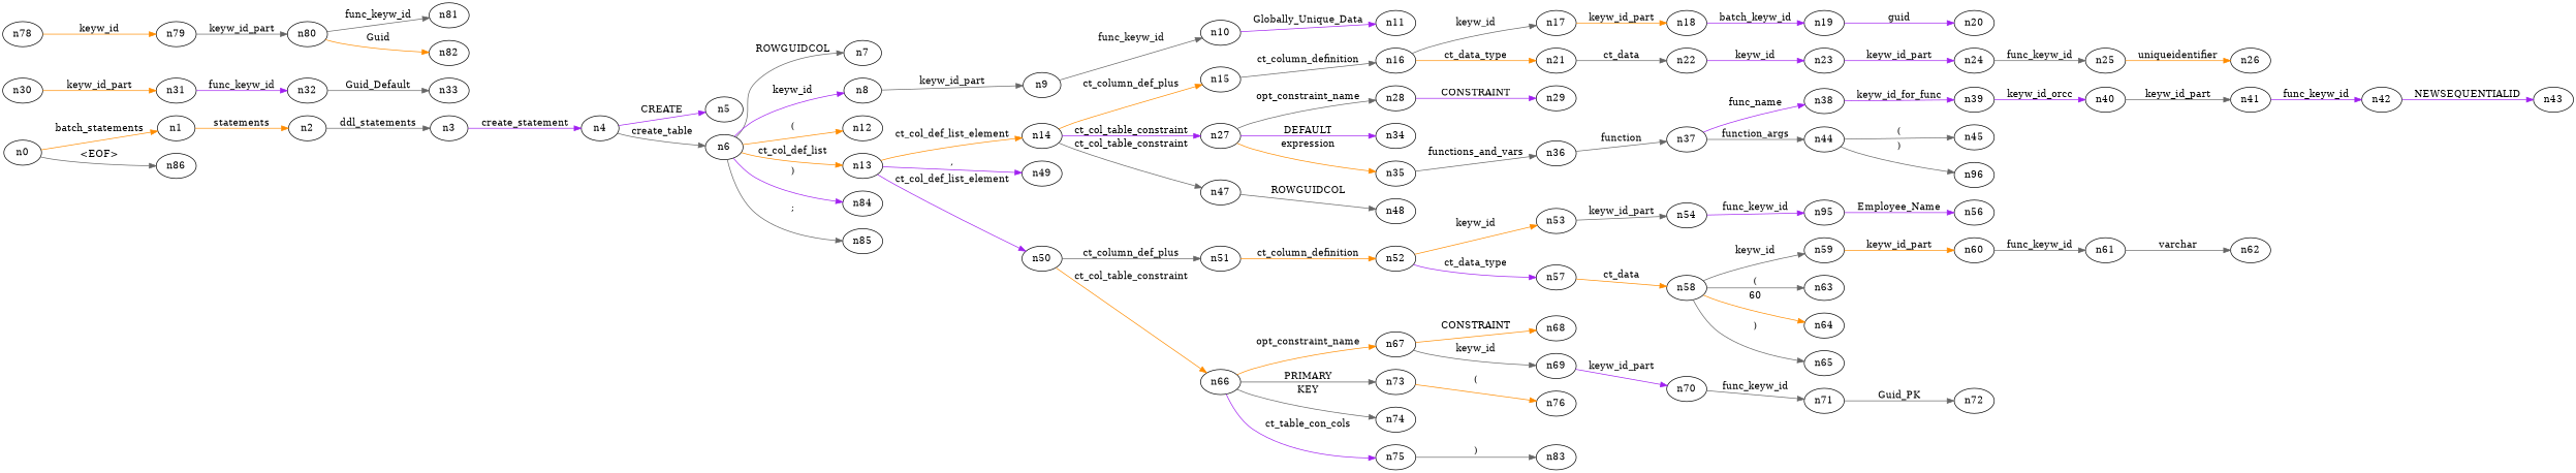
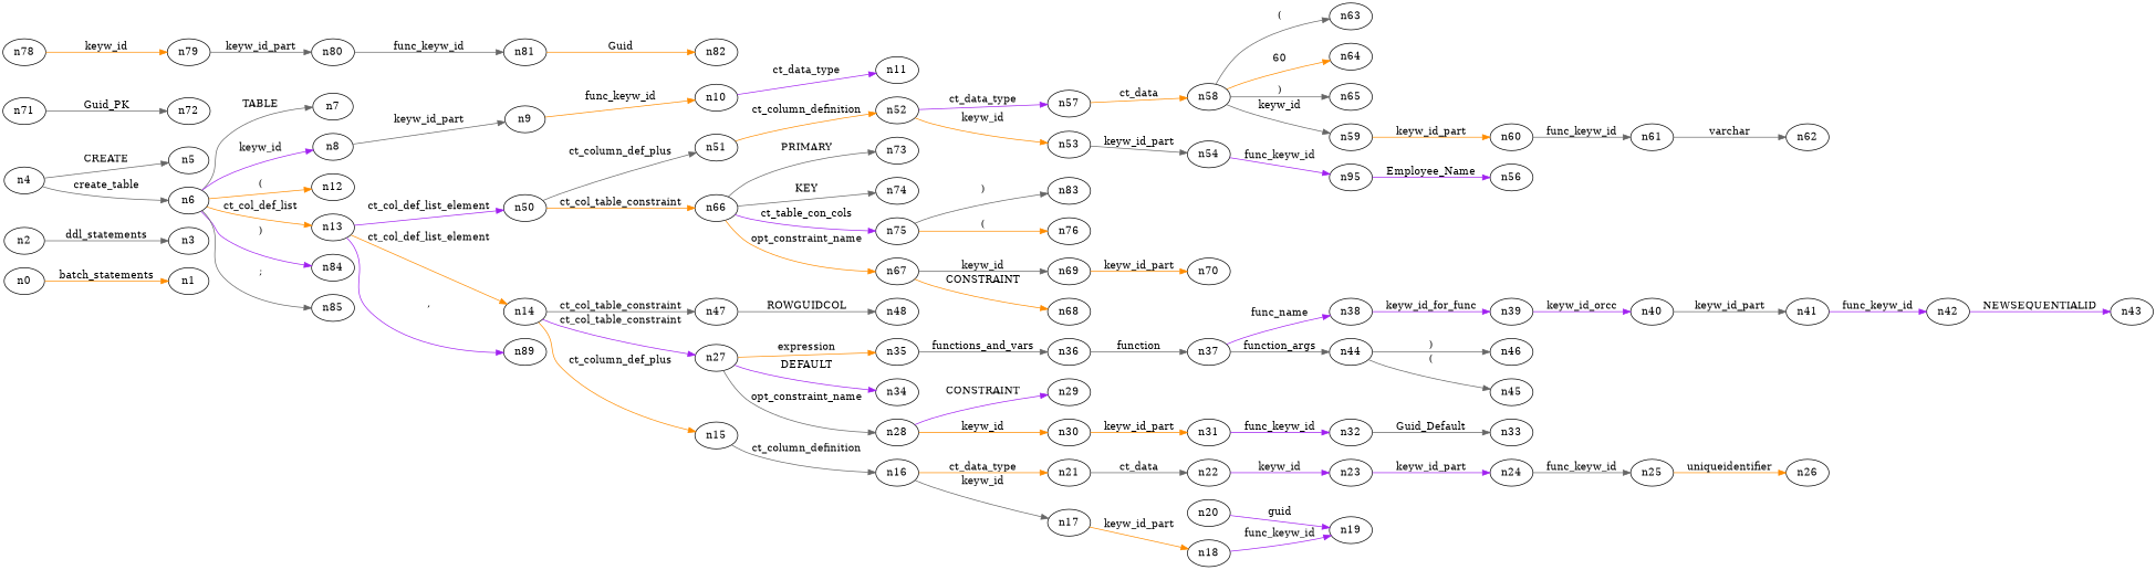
  digraph {
    rankdir=LR
    edge [color=gray40]
    n0
    n1
-   n86
    n2
    n3
    n4
    n5
    n6
    n7
    n8
    n12
    n13
    n84
    n85
    n9
    n14
-   n49
+   n49 [label=n89]
    n50
    n10
    n11
    n15
    n27
    n47
    n51
    n66
    n16
    n28
    n34
    n35
    n48
    n17
    n21
    n18
    n22
    n19
    n20
    n23
    n24
    n25
    n26
    n29
    n30
    n36
    n31
    n32
    n33
    n37
    n38
    n44
    n39
    n45
-   n46 [label=n96]
+   n46
    n40
    n41
    n42
    n43
    n52
    n67
    n73
    n74
    n75
    n53
    n57
    n54
    n58
    n55 [label=n95]
    n56
    n59
    n63
    n64
    n65
    n60
    n61
    n62
    n68
    n69
    n76
    n83
    n70
    n71
    n72
    n78
    n79
    n80
    n81
    n82
    n0 -> n1 [color=darkorange label=batch_statements]
-   n0 -> n86 [label="<EOF>"]
-   n1 -> n2 [color=darkorange label=statements]
    n2 -> n3 [label=ddl_statements]
-   n3 -> n4 [color=purple label=create_statement]
-   n4 -> n5 [color=purple label=CREATE]
+   n4 -> n5 [label=CREATE]
    n4 -> n6 [label=create_table]
-   n6 -> n7 [label=ROWGUIDCOL]
+   n6 -> n7 [label=TABLE]
    n6 -> n8 [color=purple label=keyw_id]
    n6 -> n12 [color=darkorange label="("]
    n6 -> n13 [color=darkorange label=ct_col_def_list]
    n6 -> n84 [color=purple label=")"]
    n6 -> n85 [label=";"]
    n8 -> n9 [label=keyw_id_part]
    n13 -> n14 [color=darkorange label=ct_col_def_list_element]
    n13 -> n49 [color=purple label=","]
    n13 -> n50 [color=purple label=ct_col_def_list_element]
-   n9 -> n10 [label=func_keyw_id]
+   n9 -> n10 [color=darkorange label=func_keyw_id]
    n14 -> n15 [color=darkorange label=ct_column_def_plus]
    n14 -> n27 [color=purple label=ct_col_table_constraint]
    n14 -> n47 [label=ct_col_table_constraint]
    n50 -> n51 [label=ct_column_def_plus]
    n50 -> n66 [color=darkorange label=ct_col_table_constraint]
-   n10 -> n11 [color=purple label=Globally_Unique_Data]
+   n10 -> n11 [color=purple label=ct_data_type]
    n15 -> n16 [label=ct_column_definition]
    n27 -> n28 [label=opt_constraint_name]
    n27 -> n34 [color=purple label=DEFAULT]
    n27 -> n35 [color=darkorange label=expression]
    n47 -> n48 [label=ROWGUIDCOL]
    n51 -> n52 [color=darkorange label=ct_column_definition]
    n66 -> n67 [color=darkorange label=opt_constraint_name]
    n66 -> n73 [label=PRIMARY]
    n66 -> n74 [label=KEY]
    n66 -> n75 [color=purple label=ct_table_con_cols]
    n16 -> n17 [label=keyw_id]
    n16 -> n21 [color=darkorange label=ct_data_type]
    n28 -> n29 [color=purple label=CONSTRAINT]
+   n28 -> n30 [color=darkorange label=keyw_id]
    n35 -> n36 [label=functions_and_vars]
    n17 -> n18 [color=darkorange label=keyw_id_part]
    n21 -> n22 [label=ct_data]
-   n18 -> n19 [color=purple label=batch_keyw_id]
+   n18 -> n19 [color=purple label=func_keyw_id]
    n22 -> n23 [color=purple label=keyw_id]
-   n19 -> n20 [color=purple label=guid]
+   n20 -> n19 [color=purple label=guid]
    n23 -> n24 [color=purple label=keyw_id_part]
    n24 -> n25 [label=func_keyw_id]
    n25 -> n26 [color=darkorange label=uniqueidentifier]
    n30 -> n31 [color=darkorange label=keyw_id_part]
    n36 -> n37 [label=function]
    n31 -> n32 [color=purple label=func_keyw_id]
    n32 -> n33 [label=Guid_Default]
    n37 -> n38 [color=purple label=func_name]
    n37 -> n44 [label=function_args]
    n38 -> n39 [color=purple label=keyw_id_for_func]
    n44 -> n45 [label="("]
    n44 -> n46 [label=")"]
    n39 -> n40 [color=purple label=keyw_id_orcc]
    n40 -> n41 [label=keyw_id_part]
    n41 -> n42 [color=purple label=func_keyw_id]
    n42 -> n43 [color=purple label=NEWSEQUENTIALID]
    n52 -> n53 [color=darkorange label=keyw_id]
    n52 -> n57 [color=purple label=ct_data_type]
    n67 -> n68 [color=darkorange label=CONSTRAINT]
    n67 -> n69 [label=keyw_id]
-   n73 -> n76 [color=darkorange label="("]
+   n75 -> n76 [color=darkorange label="("]
    n75 -> n83 [label=")"]
    n53 -> n54 [label=keyw_id_part]
    n57 -> n58 [color=darkorange label=ct_data]
    n54 -> n55 [color=purple label=func_keyw_id]
    n58 -> n59 [label=keyw_id]
    n58 -> n63 [label="("]
    n58 -> n64 [color=darkorange label=60]
    n58 -> n65 [label=")"]
    n55 -> n56 [color=purple label=Employee_Name]
    n59 -> n60 [color=darkorange label=keyw_id_part]
    n60 -> n61 [label=func_keyw_id]
    n61 -> n62 [label=varchar]
-   n69 -> n70 [color=purple label=keyw_id_part]
-   n70 -> n71 [label=func_keyw_id]
+   n69 -> n70 [color=darkorange label=keyw_id_part]
    n71 -> n72 [label=Guid_PK]
    n78 -> n79 [color=darkorange label=keyw_id]
    n79 -> n80 [label=keyw_id_part]
    n80 -> n81 [label=func_keyw_id]
-   n80 -> n82 [color=darkorange label=Guid]
+   n81 -> n82 [color=darkorange label=Guid]
  }
